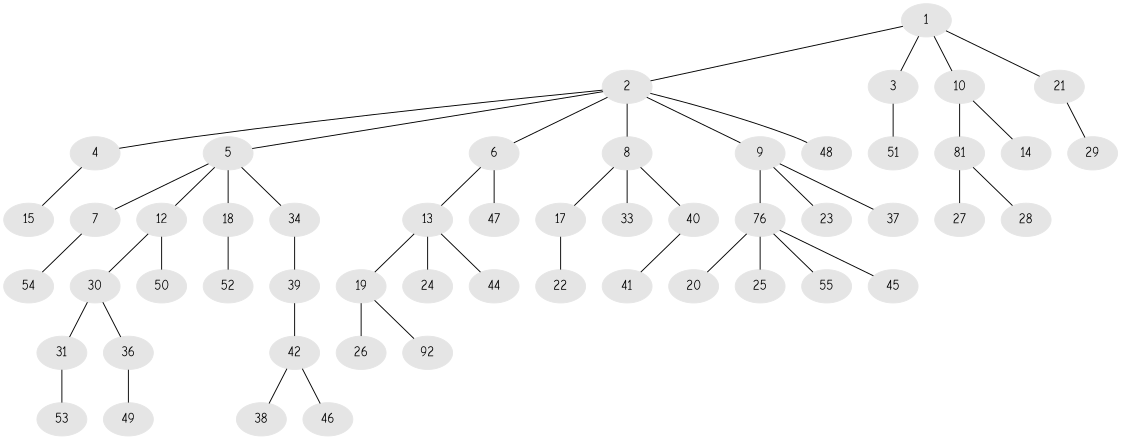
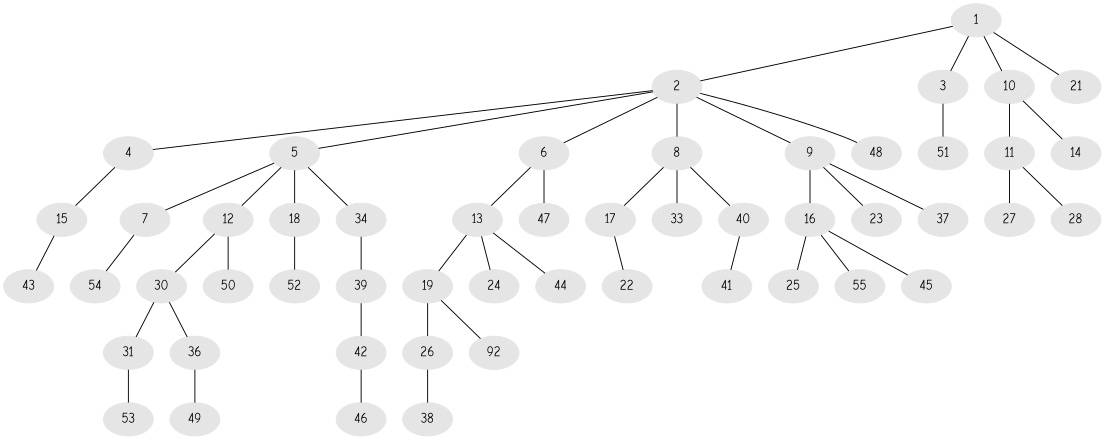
  graph {
    fontname="Comic Neue"
    node [color=gray90 fontname="Comic Neue" style=filled]
    edge [fontname="Comic Neue"]
    1
    2
    3
    10
    21
    4
    5
    6
    8
    9
    48
    51
-   11 [label=81]
+   11
    14
-   29
    15
    7
    12
    18
    34
    13
    47
    17
    33
    40
-   16 [label=76]
+   16
    23
    37
+   43
    54
    30
    50
    52
    39
    19
    24
    44
    22
    41
-   20
    25
    n42 [label=55]
    45
    27
    28
    31
    36
    26
    n49 [label=92]
    38
    53
    49
    42
    46
    1 -- 2
    1 -- 3
    1 -- 10
    1 -- 21
    2 -- 4
    2 -- 5
    2 -- 6
    2 -- 8
    2 -- 9
    2 -- 48
    3 -- 51
    10 -- 11
    10 -- 14
-   21 -- 29
    4 -- 15
    5 -- 7
    5 -- 12
    5 -- 18
    5 -- 34
    6 -- 13
    6 -- 47
    8 -- 17
    8 -- 33
    8 -- 40
    9 -- 16
    9 -- 23
    9 -- 37
    11 -- 27
    11 -- 28
+   15 -- 43
    7 -- 54
    12 -- 30
    12 -- 50
    18 -- 52
    34 -- 39
    13 -- 19
    13 -- 24
    13 -- 44
    17 -- 22
    40 -- 41
-   16 -- 20
    16 -- 25
    16 -- n42
    16 -- 45
    30 -- 31
    30 -- 36
    39 -- 42
    19 -- 26
    19 -- n49
    31 -- 53
    36 -- 49
-   42 -- 38
+   26 -- 38
    42 -- 46
  }
